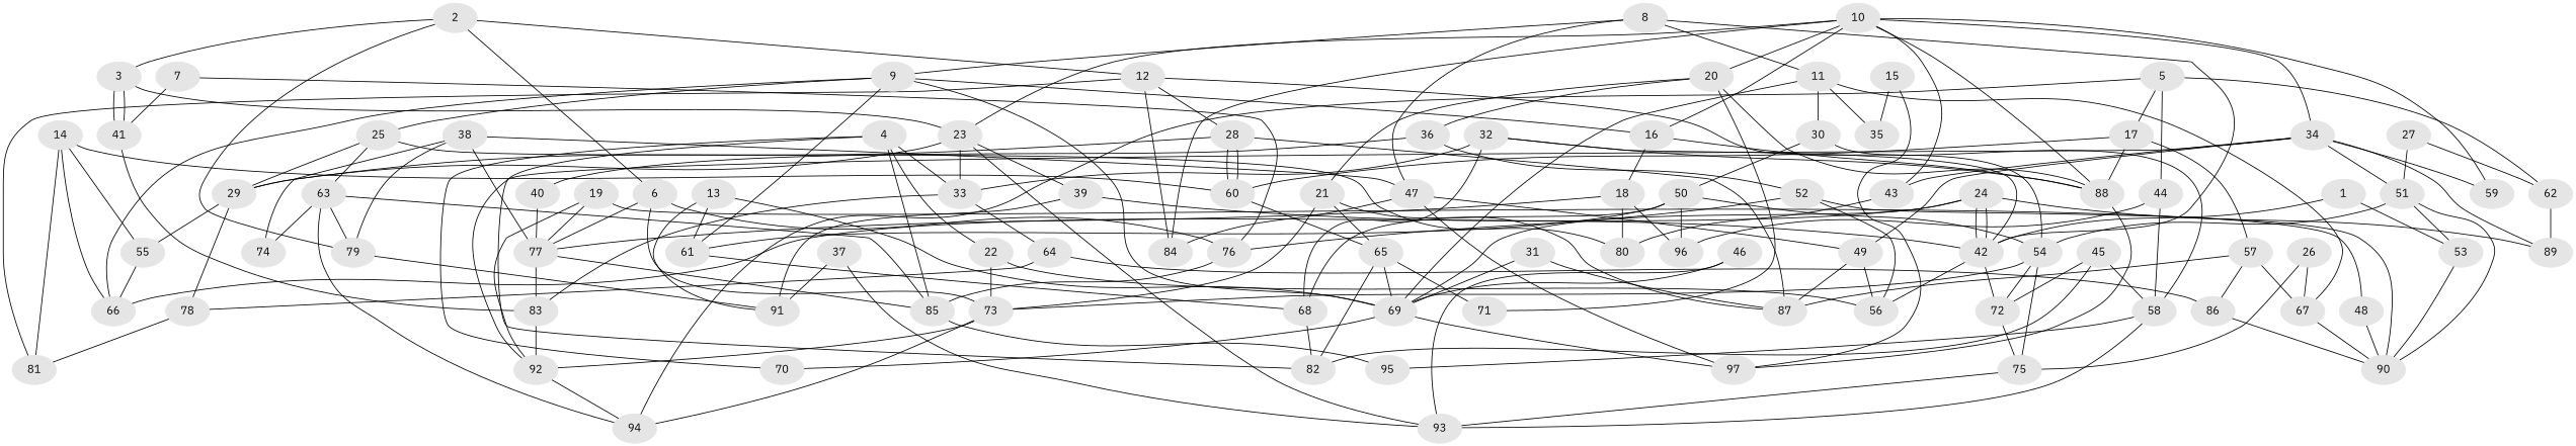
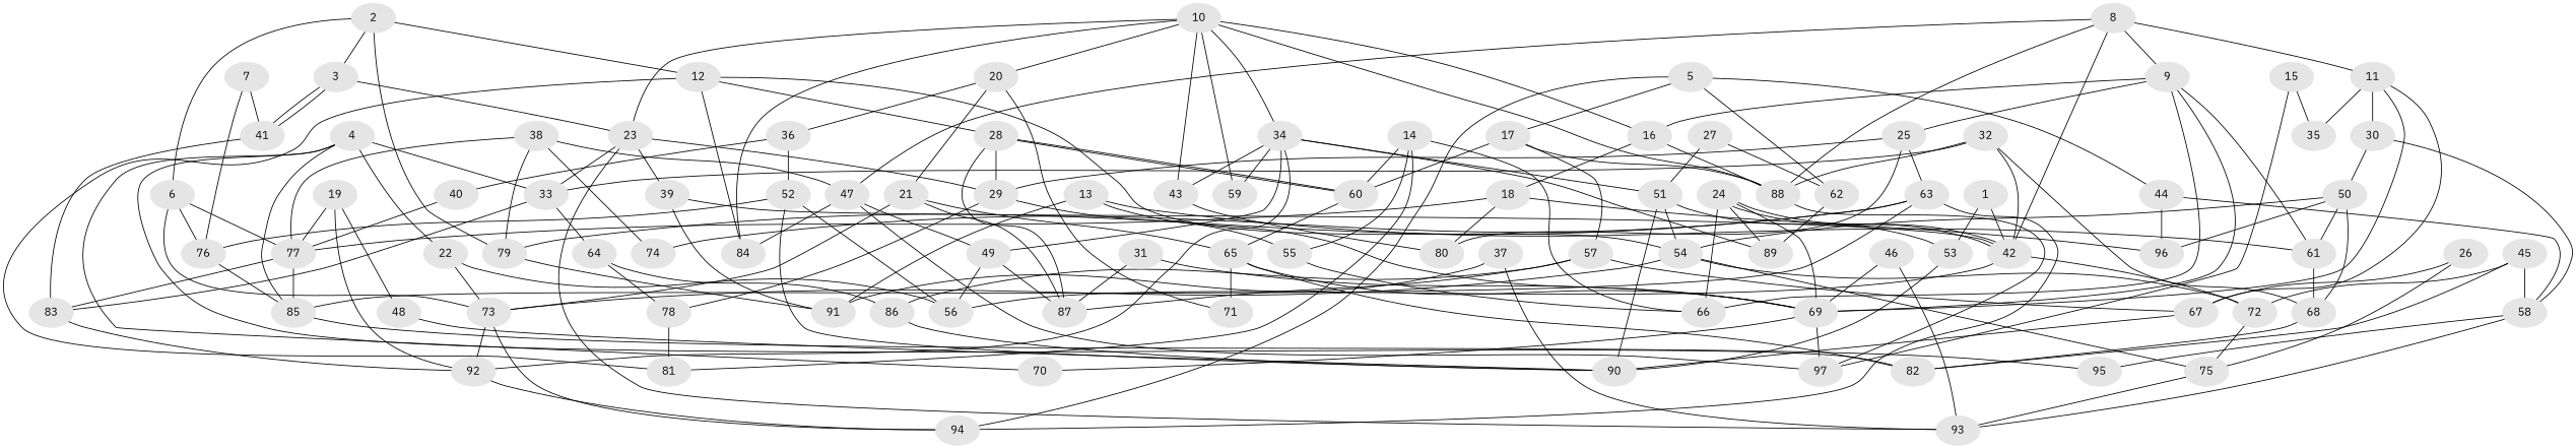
  graph {
    fontname="IBM Plex Sans"
    node [color=gray90 fontname="IBM Plex Sans" style=filled]
    edge [fontname="IBM Plex Sans"]
    1
    42
    53
    56
    72
    90
    2
    3
    6
    12
    79
    23
    41
    73
    76
    77
    84
    28
    54
    81
    91
    33
    29
    39
    93
    83
    4
    22
    70
    82
    85
    64
    95
    5
    17
    44
    62
    94
    88
    60
    57
    96
    58
    89
    92
    7
    8
    9
    11
    47
    16
    25
    61
    66
    69
    30
    35
    67
    97
    49
    18
    80
    63
    68
    10
    20
    34
    43
    59
    21
    36
    71
    51
    50
    87
    75
    13
    14
    55
    65
    15
    86
    19
    48
    40
    52
    78
    24
    74
    26
    27
    31
    32
    37
    38
    45
    46
    1 -- 42
    1 -- 53
    42 -- 56
    42 -- 72
    53 -- 90
    72 -- 75
    2 -- 3
    2 -- 6
    2 -- 12
    2 -- 79
    3 -- 23
    3 -- 41
    3 -- 41
    6 -- 73
    6 -- 76
    6 -- 77
    12 -- 84
    12 -- 28
    12 -- 54
    12 -- 81
    79 -- 91
    23 -- 33
    23 -- 29
    23 -- 39
    23 -- 93
    41 -- 83
    73 -- 94
    73 -- 92
    76 -- 85
    77 -- 83
    77 -- 85
    28 -- 29
    28 -- 60
    28 -- 60
    28 -- 87
    54 -- 72
    54 -- 73
    54 -- 75
    33 -- 83
    33 -- 64
    29 -- 55
    29 -- 78
    39 -- 42
    39 -- 91
    83 -- 92
    4 -- 33
    4 -- 22
    4 -- 70
    4 -- 82
    4 -- 85
    22 -- 56
    22 -- 73
    85 -- 95
    64 -- 86
    64 -- 78
    5 -- 17
    5 -- 44
    5 -- 62
    5 -- 94
    17 -- 88
    17 -- 60
    17 -- 57
    44 -- 96
    44 -- 58
    62 -- 89
    88 -- 97
    60 -- 65
    57 -- 67
    57 -- 87
    57 -- 86
    58 -- 93
    58 -- 95
    92 -- 94
    7 -- 41
    7 -- 76
    8 -- 42
    8 -- 9
    8 -- 11
    8 -- 47
    9 -- 16
    9 -- 25
    9 -- 61
    9 -- 66
    9 -- 69
    11 -- 69
    11 -- 30
    11 -- 35
    11 -- 67
    47 -- 84
    47 -- 97
    47 -- 49
    16 -- 88
    16 -- 18
    25 -- 29
    25 -- 80
    25 -- 63
    61 -- 68
    69 -- 70
    69 -- 97
    30 -- 58
    30 -- 50
    67 -- 90
    49 -- 56
    49 -- 87
    18 -- 77
    18 -- 96
    18 -- 80
    63 -- 79
    63 -- 85
    63 -- 94
    63 -- 74
    68 -- 82
    10 -- 23
    10 -- 84
    10 -- 88
    10 -- 16
    10 -- 20
    10 -- 34
    10 -- 43
    10 -- 59
-   20 -- 88
+   8 -- 88
    20 -- 21
    20 -- 36
    20 -- 71
    34 -- 89
    34 -- 92
    34 -- 49
    34 -- 43
    34 -- 59
    34 -- 51
    43 -- 80
    21 -- 73
    21 -- 87
    21 -- 65
    36 -- 40
    36 -- 52
    51 -- 53
    51 -- 90
    51 -- 54
    50 -- 54
    50 -- 96
    50 -- 61
    50 -- 68
    75 -- 93
    13 -- 91
    13 -- 61
    13 -- 69
    14 -- 81
    14 -- 60
    14 -- 66
    14 -- 55
    55 -- 66
    65 -- 82
    65 -- 69
    65 -- 71
    15 -- 35
    15 -- 97
    86 -- 90
    19 -- 77
    19 -- 92
    19 -- 48
    48 -- 90
    40 -- 77
    52 -- 56
    52 -- 90
    52 -- 76
    78 -- 81
    24 -- 42
    24 -- 42
    24 -- 89
    24 -- 66
    24 -- 69
    26 -- 67
    26 -- 75
    27 -- 62
    27 -- 51
    31 -- 69
    31 -- 87
    32 -- 42
    32 -- 33
    32 -- 88
    32 -- 68
    37 -- 91
    37 -- 93
    38 -- 79
    38 -- 77
    38 -- 47
    38 -- 74
    45 -- 72
    45 -- 82
    45 -- 58
    46 -- 93
    46 -- 69
  }
